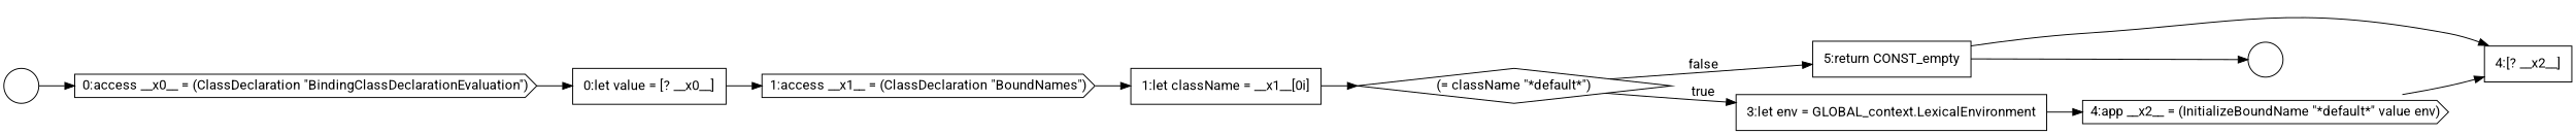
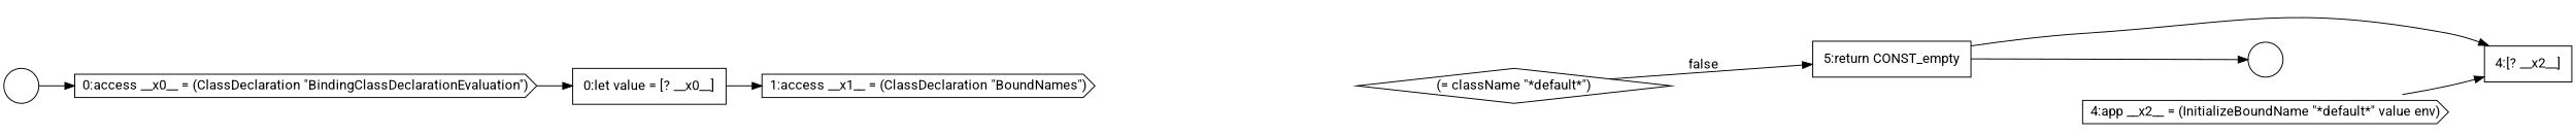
  digraph {
    fontname=Roboto
    rankdir=LR
    node [color=black fillcolor=white fontname=Roboto shape=none style=filled]
    edge [color=black fontname=Roboto]
    n1 [label=<<font color="black">4:app __x2__ = (InitializeBoundName &quot;*default*&quot; value env)</font>> shape=cds]
    n2 [label=<<font color="black">     <table border="0" cellborder="1" cellspacing="0" cellpadding="10">       <tr><td align="left">4:[? __x2__]</td></tr>     </table>   </font>> margin=0]
    n3 [label=<<font color="black">     <table border="0" cellborder="1" cellspacing="0" cellpadding="10">       <tr><td align="left">0:let value = [? __x0__]</td></tr>     </table>   </font>> margin=0]
    n4 [label=<<font color="black">1:access __x1__ = (ClassDeclaration &quot;BoundNames&quot;)</font>> shape=cds]
-   n5 [label=<<font color="black">     <table border="0" cellborder="1" cellspacing="0" cellpadding="10">       <tr><td align="left">1:let className = __x1__[0i]</td></tr>     </table>   </font>> margin=0]
    n6 [label=<<font color="black">     <table border="0" cellborder="1" cellspacing="0" cellpadding="10">       <tr><td align="left">5:return CONST_empty</td></tr>     </table>   </font>> margin=0]
    n7 [label=" " shape=circle]
    n8 [label=<<font color="black">0:access __x0__ = (ClassDeclaration &quot;BindingClassDeclarationEvaluation&quot;)</font>> shape=cds]
    n9 [label=<<font color="black">(= className &quot;*default*&quot;)</font>> shape=diamond]
-   n10 [label=<<font color="black">     <table border="0" cellborder="1" cellspacing="0" cellpadding="10">       <tr><td align="left">3:let env = GLOBAL_context.LexicalEnvironment</td></tr>     </table>   </font>> margin=0]
    n11 [label=" " shape=circle]
    n1 -> n2
    n3 -> n4
-   n4 -> n5
-   n5 -> n9
    n6 -> n2
    n6 -> n7
    n8 -> n3
    n9 -> n6 [label=<<font color="black">false</font>>]
-   n9 -> n10 [label=<<font color="black">true</font>>]
-   n10 -> n1
    n11 -> n8
  }
